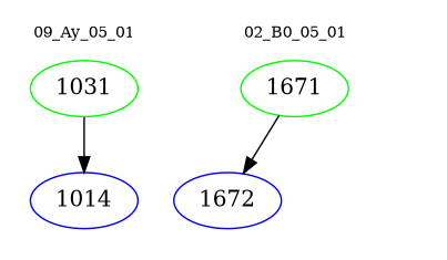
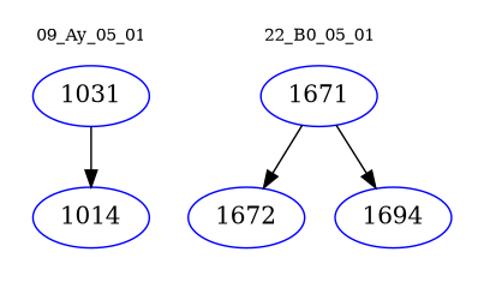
  digraph {
    node [color=blue]
    edge [color=black]
-   n1 [color=green label=1031]
+   n1 [label=1031]
    n2 [label=1014]
-   n3 [color=green label=1671]
+   n3 [label=1671]
    n4 [label=1672]
+   n5 [label=1694]
    subgraph cluster_1 {
      color=white
      fontsize=10
      label="09_Ay_05_01"
      n1
      n2
    }
    subgraph cluster_2 {
      color=white
      fontsize=10
-     label="02_B0_05_01"
+     label="22_B0_05_01"
      n3
      n4
+     n5
    }
    n1 -> n2
    n3 -> n4
+   n3 -> n5
  }
